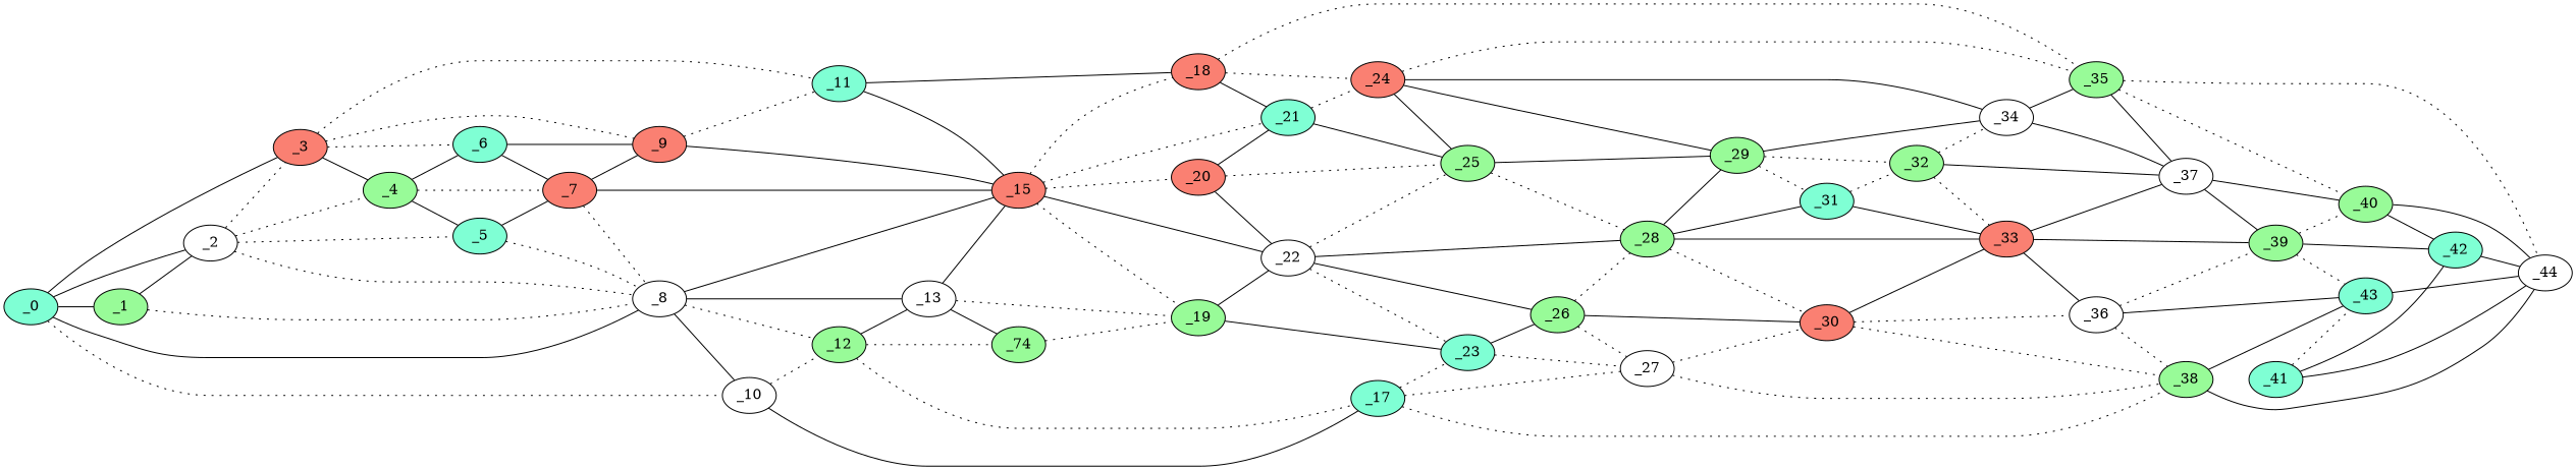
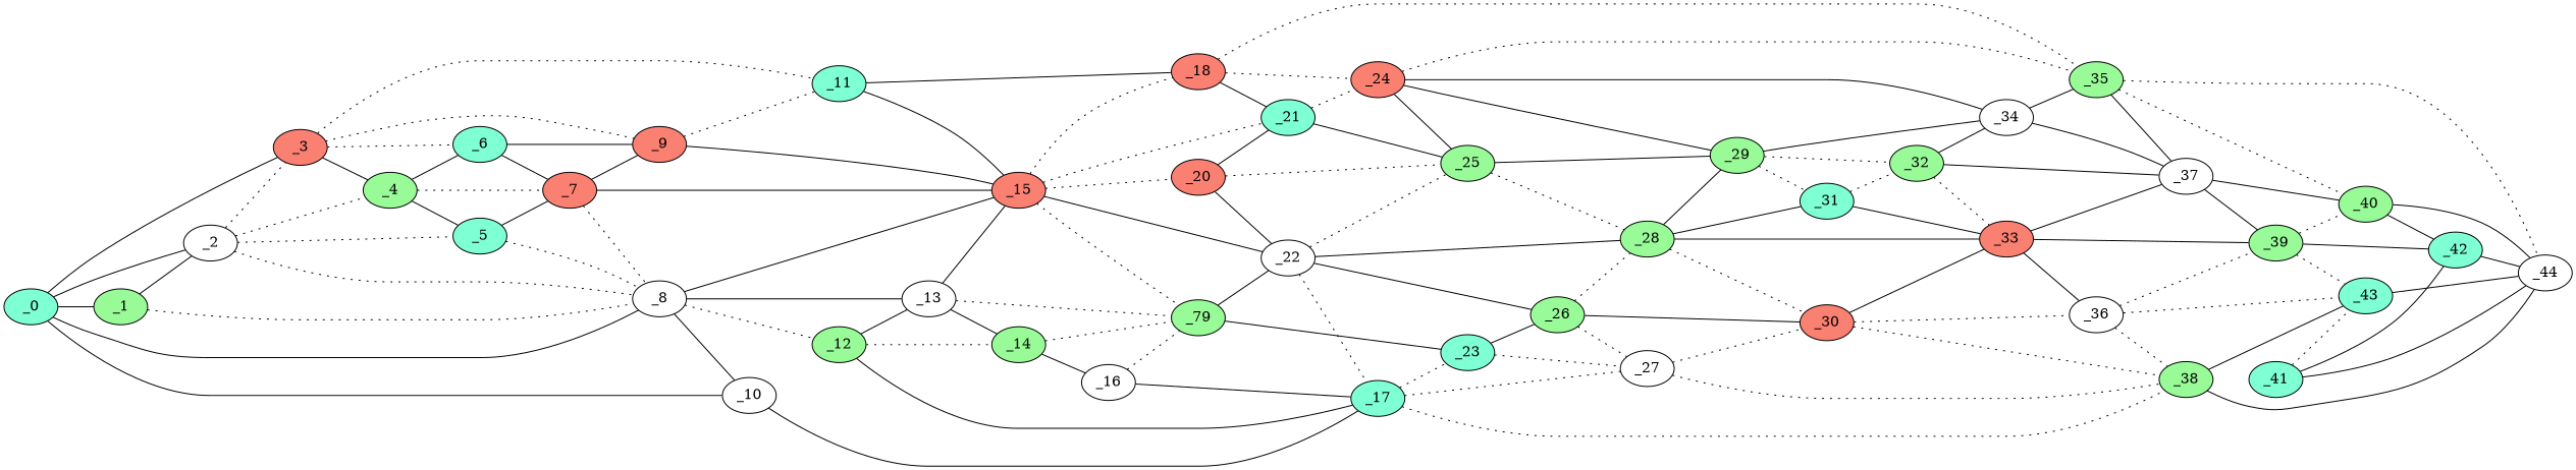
  graph {
    rankdir=LR
    node [fillcolor=palegreen style=filled x=65 y=68]
    edge [style=solid valence=2]
    _0 [fillcolor=aquamarine x=4 y=72]
    _1 [x=5]
    _2 [fillcolor=white x=6 y=63]
    _3 [fillcolor=salmon x=8 y=47]
    _8 [fillcolor=white x=30 y=60]
    _10 [fillcolor=white x=36 y=84]
    _4 [x=23 y=48]
    _5 [fillcolor=aquamarine x=27 y=56]
    _6 [fillcolor=aquamarine x=28 y=43]
    _9 [fillcolor=salmon x=32 y=37]
    _11 [fillcolor=aquamarine x=39 y=32]
    _15 [fillcolor=salmon x=51 y=55]
    _12 [x=41 y=76]
    _13 [fillcolor=white x=42 y=65]
    _17 [fillcolor=aquamarine x=55 y=87]
    _7 [fillcolor=salmon x=29 y=48]
    _18 [fillcolor=salmon x=56 y=29]
-   _19 [x=58 y=73]
+   _19 [x=58 y=73 label=_79]
    _20 [fillcolor=salmon x=63 y=54]
    _21 [fillcolor=aquamarine y=34]
    _22 [fillcolor=white y=60]
-   _14 [x=45 y=74 label=_74]
+   _14 [x=45 y=74]
    _23 [fillcolor=aquamarine y=74]
    _27 [fillcolor=white x=77 y=83]
    _38 [x=104 y=87]
    _24 [fillcolor=salmon x=72 y=32]
    _35 [x=101 y=35]
    _25 [x=75 y=52]
    _26 [x=77 y=72]
    _28 [x=80 y=56]
+   _16 [fillcolor=white x=55 y=80]
    _30 [fillcolor=salmon x=84 y=73]
    _44 [fillcolor=white x=125]
    _43 [fillcolor=aquamarine x=116 y=73]
    _29 [x=83 y=41]
    _34 [fillcolor=white x=93 y=39]
    _37 [fillcolor=white x=103 y=48]
    _40 [x=110 y=49]
    _31 [fillcolor=aquamarine x=86 y=56]
    _33 [fillcolor=salmon x=91 y=66]
    _36 [fillcolor=white x=102 y=75]
    _32 [x=91 y=50]
    _39 [x=107]
    _42 [fillcolor=aquamarine x=116 y=63]
    _41 [fillcolor=aquamarine x=114]
    _0 -- _1 [valence=1]
    _0 -- _2 [valence=1]
    _0 -- _3 [valence=1]
    _0 -- _8
-   _0 -- _10 [style=dotted valence=1]
+   _0 -- _10 [valence=1]
    _1 -- _2
    _1 -- _8 [style=dotted]
    _2 -- _3 [style=dotted]
    _2 -- _8 [style=dotted]
    _2 -- _4 [style=dotted valence=1]
    _2 -- _5 [style=dotted]
    _3 -- _4 [valence=1]
    _3 -- _6 [style=dotted]
    _3 -- _9 [style=dotted]
    _3 -- _11 [style=dotted valence=1]
    _8 -- _10
    _8 -- _15
    _8 -- _12 [style=dotted]
    _8 -- _13 [valence=1]
-   _10 -- _12 [style=dotted valence=1]
    _10 -- _17 [valence=1]
    _4 -- _5
    _4 -- _6 [valence=1]
    _4 -- _7 [style=dotted]
    _5 -- _8 [style=dotted]
    _5 -- _7
    _6 -- _9 [valence=1]
    _6 -- _7
    _9 -- _11 [style=dotted]
    _9 -- _15 [valence=1]
    _11 -- _15
    _11 -- _18 [valence=1]
    _15 -- _18 [style=dotted]
    _15 -- _19 [style=dotted]
    _15 -- _20 [style=dotted valence=1]
    _15 -- _21 [style=dotted]
    _15 -- _22
    _12 -- _13
-   _12 -- _17 [style=dotted valence=1]
+   _12 -- _17 [valence=1]
    _12 -- _14 [style=dotted]
    _13 -- _15 [valence=1]
    _13 -- _19 [style=dotted]
    _13 -- _14 [valence=1]
    _17 -- _23 [style=dotted]
    _17 -- _27 [style=dotted valence=1]
    _17 -- _38 [style=dotted valence=1]
    _7 -- _8 [style=dotted]
    _7 -- _9 [valence=1]
    _7 -- _15 [valence=1]
    _18 -- _21 [valence=1]
    _18 -- _24 [style=dotted valence=1]
    _18 -- _35 [style=dotted valence=1]
    _19 -- _22 [valence=1]
    _19 -- _23
    _20 -- _21
    _20 -- _22
    _20 -- _25 [style=dotted valence=1]
    _21 -- _24 [style=dotted]
    _21 -- _25
-   _22 -- _23 [style=dotted]
+   _22 -- _17 [style=dotted]
    _22 -- _25 [style=dotted]
    _22 -- _26
    _22 -- _28
    _14 -- _19 [style=dotted]
+   _14 -- _16 [valence=1]
    _23 -- _27 [style=dotted valence=1]
    _23 -- _26 [valence=1]
    _27 -- _38 [style=dotted]
    _27 -- _30 [style=dotted valence=1]
    _38 -- _44 [valence=1]
    _38 -- _43
    _24 -- _35 [style=dotted]
    _24 -- _25
    _24 -- _29
    _24 -- _34 [valence=1]
    _35 -- _44 [style=dotted valence=1]
    _35 -- _37
    _35 -- _40 [style=dotted valence=1]
    _25 -- _28 [style=dotted valence=1]
    _25 -- _29
    _26 -- _27 [style=dotted]
    _26 -- _28 [style=dotted]
    _26 -- _30
    _28 -- _30 [style=dotted]
    _28 -- _29
    _28 -- _31
    _28 -- _33
+   _16 -- _17 [valence=1]
+   _16 -- _19 [style=dotted valence=1]
    _30 -- _38 [style=dotted]
    _30 -- _33 [valence=1]
    _30 -- _36 [style=dotted]
    _43 -- _44 [valence=1]
    _29 -- _34 [valence=1]
    _29 -- _31 [style=dotted valence=1]
    _29 -- _32 [style=dotted]
    _34 -- _35
    _34 -- _37 [valence=1]
    _37 -- _40
    _37 -- _39 [valence=1]
    _40 -- _44 [valence=1]
    _40 -- _42
    _31 -- _33 [valence=1]
    _31 -- _32 [style=dotted]
    _33 -- _37
    _33 -- _36
    _33 -- _39
    _36 -- _38 [style=dotted valence=1]
-   _36 -- _43 [valence=1]
+   _36 -- _43 [style=dotted valence=1]
    _36 -- _39 [style=dotted valence=1]
-   _32 -- _34 [style=dotted]
+   _32 -- _34
    _32 -- _37
    _32 -- _33 [style=dotted valence=1]
    _39 -- _43 [style=dotted]
    _39 -- _40 [style=dotted valence=1]
    _39 -- _42
    _42 -- _44
    _41 -- _44 [valence=1]
    _41 -- _43 [style=dotted valence=1]
    _41 -- _42
  }
